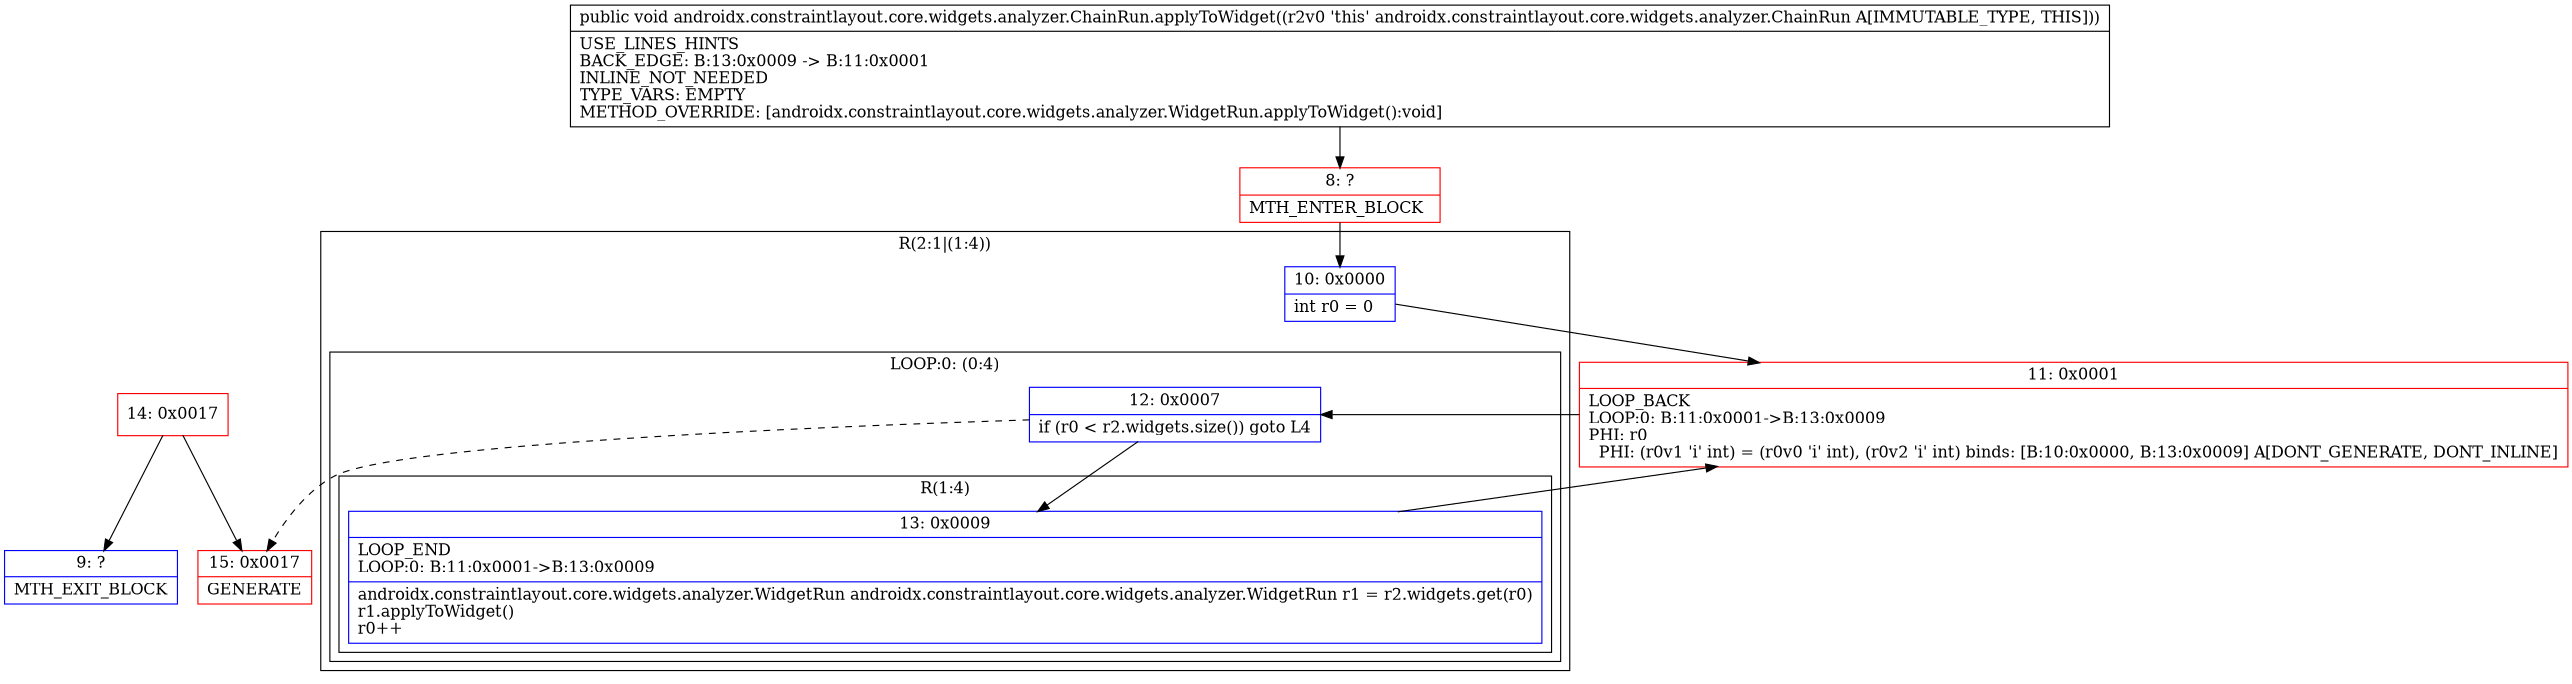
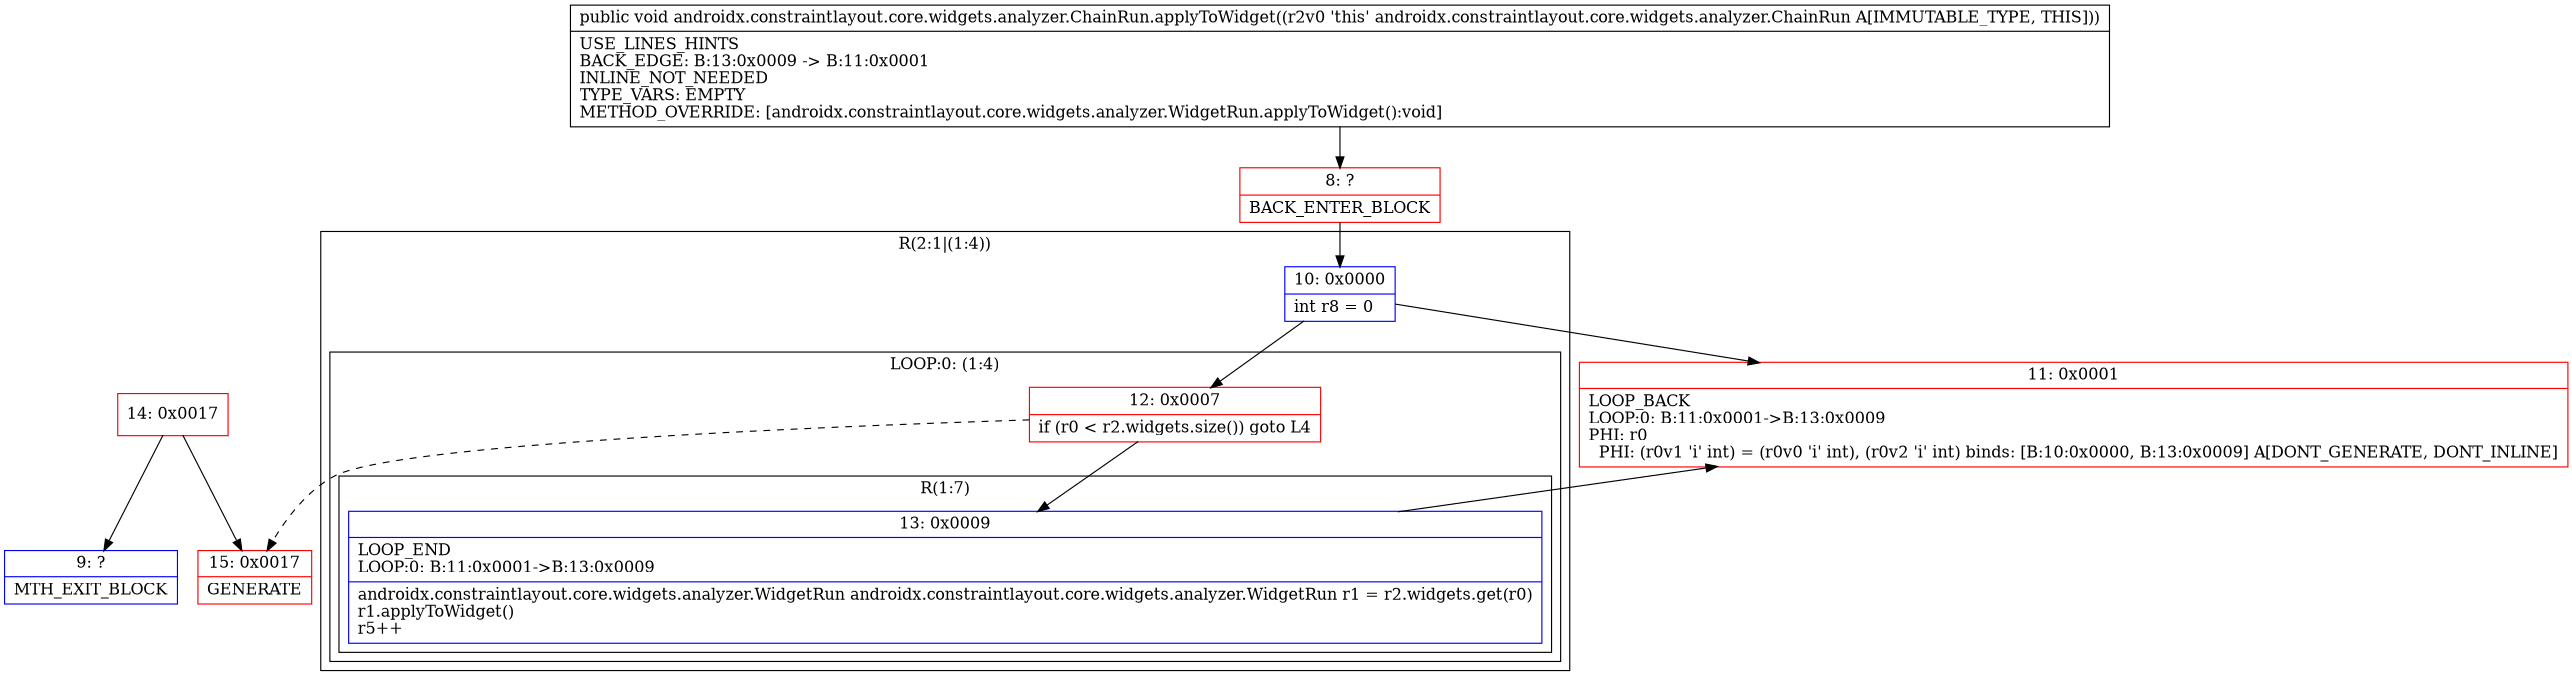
  digraph {
    node [color=blue shape=record]
-   n1 [label="{13\:\ 0x0009|LOOP_END\lLOOP:0: B:11:0x0001\-\>B:13:0x0009\l|androidx.constraintlayout.core.widgets.analyzer.WidgetRun androidx.constraintlayout.core.widgets.analyzer.WidgetRun r1 = r2.widgets.get(r0)\lr1.applyToWidget()\lr0++\l}"]
-   n2 [label="{12\:\ 0x0007|if (r0 \< r2.widgets.size()) goto L4\l}"]
-   n3 [label="{10\:\ 0x0000|int r0 = 0\l}"]
+   n1 [label="{13\:\ 0x0009|LOOP_END\lLOOP:0: B:11:0x0001\-\>B:13:0x0009\l|androidx.constraintlayout.core.widgets.analyzer.WidgetRun androidx.constraintlayout.core.widgets.analyzer.WidgetRun r1 = r2.widgets.get(r0)\lr1.applyToWidget()\lr5++\l}"]
+   n2 [color=red label="{12\:\ 0x0007|if (r0 \< r2.widgets.size()) goto L4\l}"]
+   n3 [label="{10\:\ 0x0000|int r8 = 0\l}"]
    n4 [color=red label="{11\:\ 0x0001|LOOP_BACK\lLOOP:0: B:11:0x0001\-\>B:13:0x0009\lPHI: r0 \l  PHI: (r0v1 'i' int) = (r0v0 'i' int), (r0v2 'i' int) binds: [B:10:0x0000, B:13:0x0009] A[DONT_GENERATE, DONT_INLINE]\l}"]
    n5 [color=red label="{15\:\ 0x0017|GENERATE\l}"]
-   n6 [color=red label="{8\:\ ?|MTH_ENTER_BLOCK\l}"]
+   n6 [color=red label="{8\:\ ?|BACK_ENTER_BLOCK\l}"]
    n7 [color=red label="{14\:\ 0x0017}"]
    n8 [label="{9\:\ ?|MTH_EXIT_BLOCK\l}"]
    n9 [label="{public void androidx.constraintlayout.core.widgets.analyzer.ChainRun.applyToWidget((r2v0 'this' androidx.constraintlayout.core.widgets.analyzer.ChainRun A[IMMUTABLE_TYPE, THIS]))  | USE_LINES_HINTS\lBACK_EDGE: B:13:0x0009 \-\> B:11:0x0001\lINLINE_NOT_NEEDED\lTYPE_VARS: EMPTY\lMETHOD_OVERRIDE: [androidx.constraintlayout.core.widgets.analyzer.WidgetRun.applyToWidget():void]\l}" color=""]
    subgraph cluster_1 {
      label="R(2:1|(1:4))"
      n3
      subgraph cluster_2 {
-       label="LOOP:0: (0:4)"
+       label="LOOP:0: (1:4)"
        n2
        subgraph cluster_3 {
-         label="R(1:4)"
+         label="R(1:7)"
          n1
        }
      }
    }
    n1 -> n4
    n2 -> n1
    n2 -> n5 [style=dashed]
    n3 -> n4
-   n4 -> n2
+   n3 -> n2
    n6 -> n3
    n7 -> n5
    n7 -> n8
    n9 -> n6
  }
